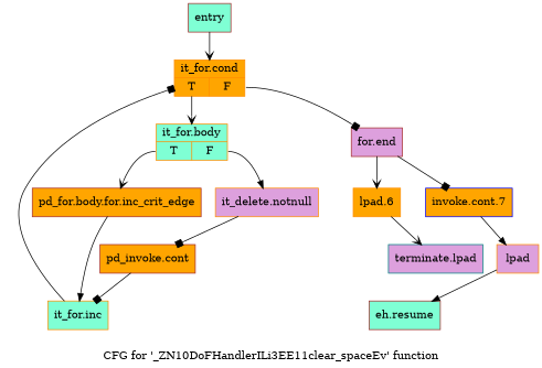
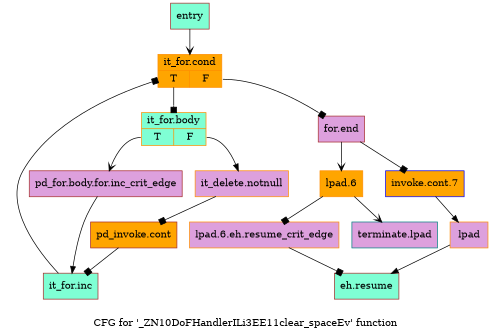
  digraph {
    label="CFG for '_ZN10DoFHandlerILi3EE11clear_spaceEv' function"
    node [color=brown fillcolor=plum shape=record style=filled]
    edge [arrowhead=box]
    n1 [fillcolor=aquamarine label="{entry}"]
    n2 [color=darkorange fillcolor=orange label="{it_for.cond|{<s0>T|<s1>F}}"]
    n3 [color=darkorange fillcolor=aquamarine label="{it_for.body|{<s0>T|<s1>F}}"]
    n4 [label="{for.end}"]
-   n5 [fillcolor=orange label="{pd_for.body.for.inc_crit_edge}"]
+   n5 [label="{pd_for.body.for.inc_crit_edge}"]
    n6 [color=darkorange label="{it_delete.notnull}"]
    n7 [color=blue fillcolor=orange label="{invoke.cont.7}"]
    n8 [color=darkorange fillcolor=orange label="{lpad.6}"]
-   n9 [color=darkorange fillcolor=aquamarine label="{it_for.inc}"]
+   n9 [fillcolor=aquamarine label="{it_for.inc}"]
    n10 [fillcolor=orange label="{pd_invoke.cont}"]
    n11 [color=darkorange label="{lpad}"]
+   n12 [color=darkorange label="{lpad.6.eh.resume_crit_edge}"]
    n13 [color=teal label="{terminate.lpad}"]
    n14 [fillcolor=aquamarine label="{eh.resume}"]
    n1 -> n2 [arrowhead=vee]
-   n2 -> n3 [arrowhead=vee tailport=s0]
+   n2 -> n3 [tailport=s0]
    n2 -> n4 [tailport=s1]
    n3 -> n5 [arrowhead=vee tailport=s0]
    n3 -> n6 [arrowhead=normal tailport=s1]
    n4 -> n7
    n4 -> n8 [arrowhead=vee]
    n5 -> n9 [arrowhead=normal]
    n6 -> n10
    n7 -> n11 [arrowhead=normal]
+   n8 -> n12
    n8 -> n13 [arrowhead=vee]
    n9 -> n2
    n10 -> n9
    n11 -> n14 [arrowhead=normal]
+   n12 -> n14
  }
